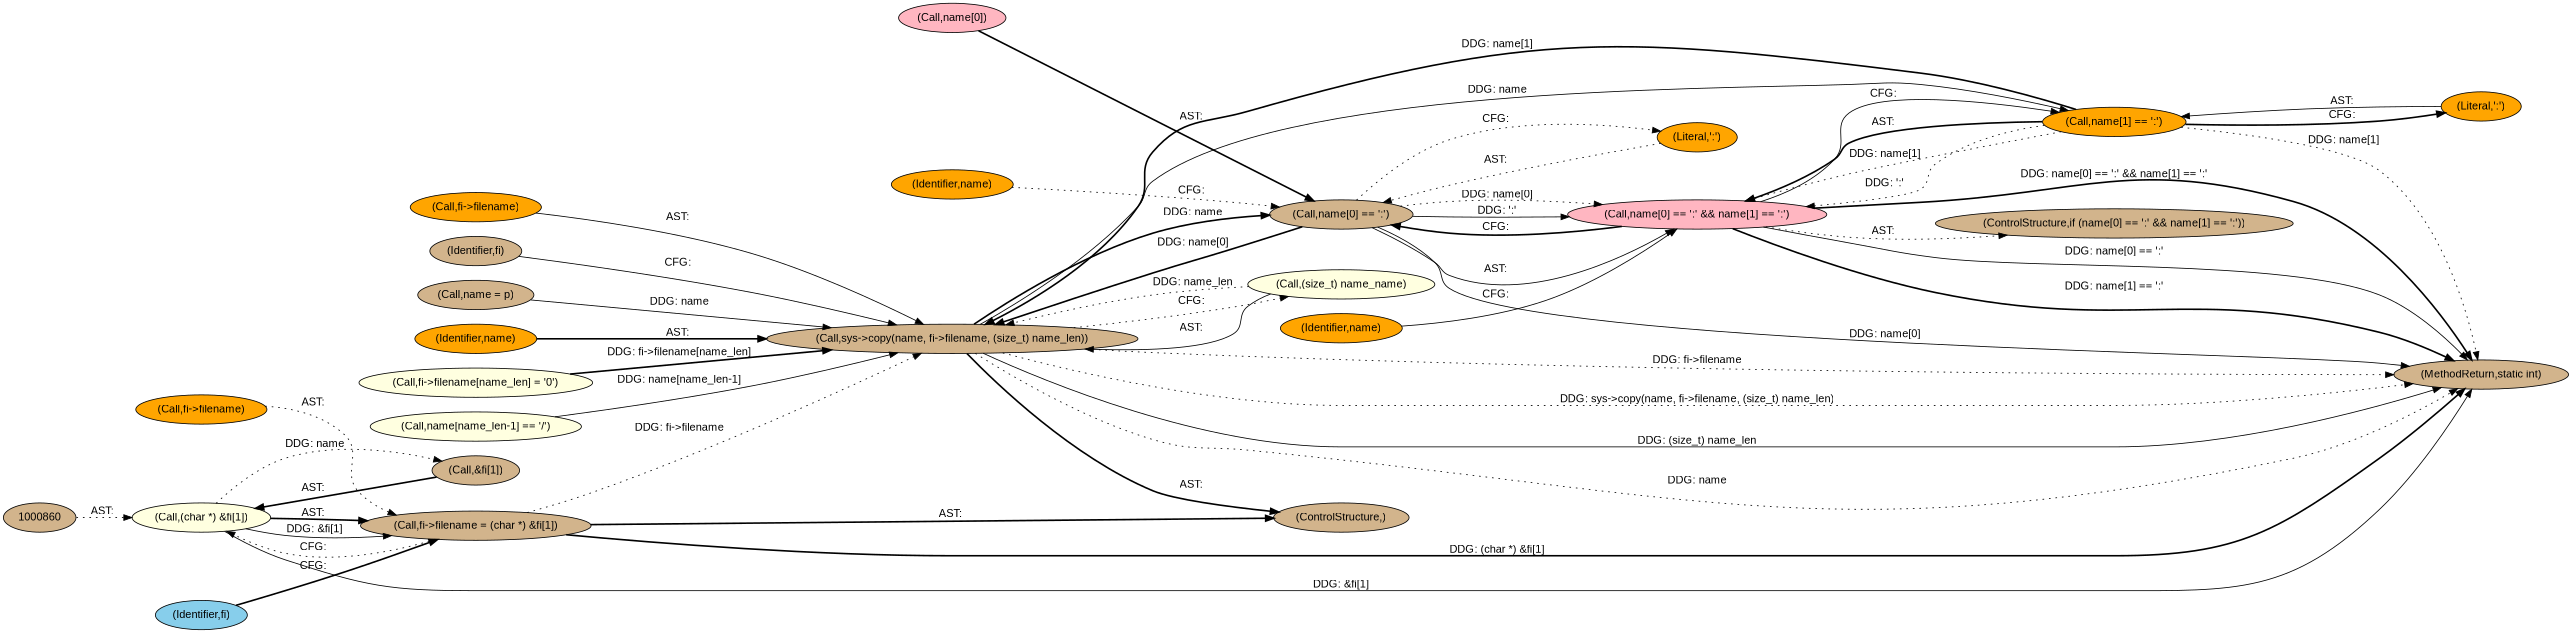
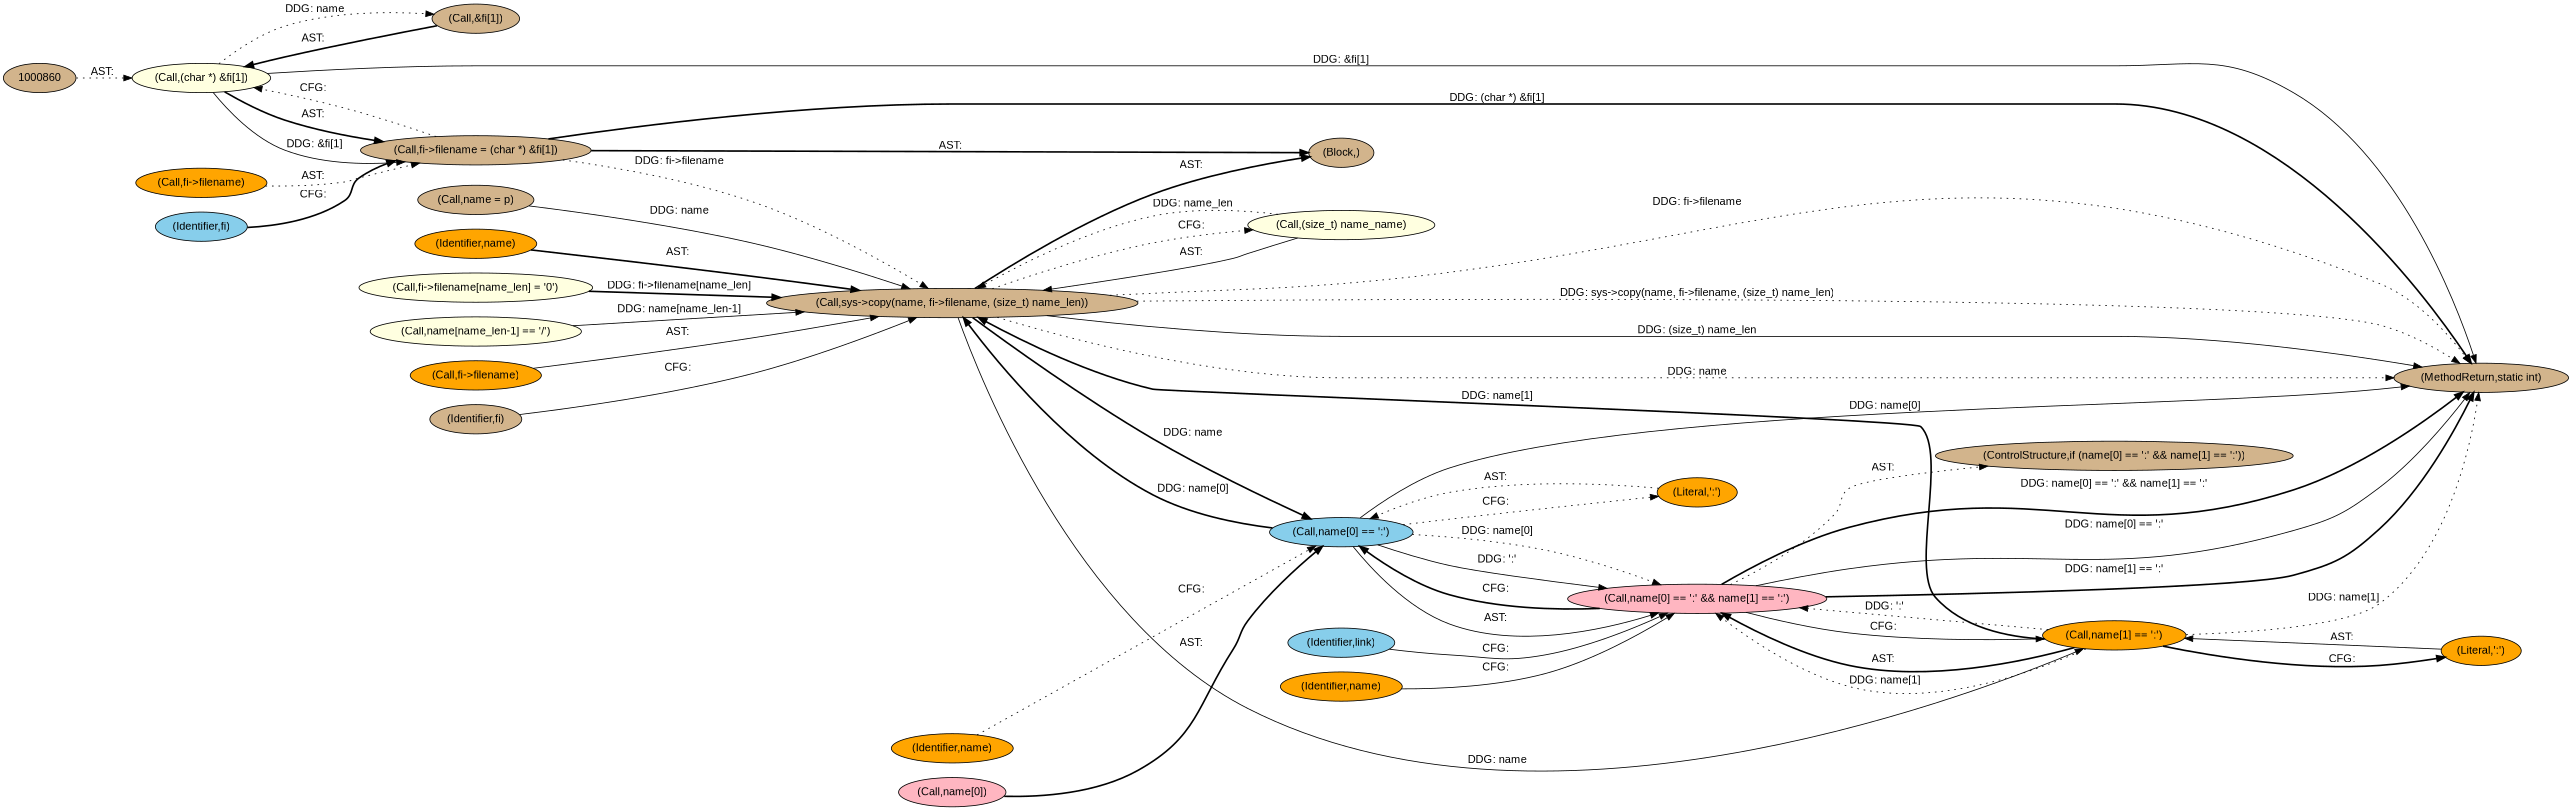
  digraph {
    fontname="Liberation Sans"
    rankdir=LR
    node [fillcolor=tan fontname="Liberation Sans" style=filled]
    edge [fontname="Liberation Sans" style=dotted]
    n1 [fillcolor=lightyellow label="(Call,(char *) &fi[1])"]
    n2 [label="(Call,fi->filename = (char *) &fi[1])"]
    n3 [label="(MethodReturn,static int)"]
    n4 [label="(Call,&fi[1])"]
    n5 [label="(Call,sys->copy(name, fi->filename, (size_t) name_len))"]
-   n6 [label="(ControlStructure,)"]
-   n7 [label="(Call,name[0] == ':')"]
+   n6 [label="(Block,)"]
+   n7 [fillcolor=skyblue label="(Call,name[0] == ':')"]
    n8 [fillcolor=orange label="(Call,name[1] == ':')"]
    n9 [fillcolor=lightyellow label="(Call,(size_t) name_name)"]
    n10 [fillcolor=lightpink label="(Call,name[0] == ':' && name[1] == ':')"]
    n11 [fillcolor=orange label="(Literal,':')"]
    n12 [fillcolor=orange label="(Literal,':')"]
    n13 [label="(ControlStructure,if (name[0] == ':' && name[1] == ':'))"]
+   n14 [fillcolor=skyblue label="(Identifier,link)"]
    n15 [fillcolor=lightpink label="(Call,name[0])"]
    n16 [fillcolor=orange label="(Call,fi->filename)"]
    n17 [label="(Call,name = p)"]
    n18 [fillcolor=orange label="(Identifier,name)"]
    n19 [fillcolor=lightyellow label="(Call,fi->filename[name_len] = '\0')"]
    n20 [fillcolor=orange label="(Identifier,name)"]
    n21 [fillcolor=orange label="(Identifier,name)"]
    n22 [fillcolor=lightyellow label="(Call,name[name_len-1] == '/')"]
    n23 [fillcolor=orange label="(Call,fi->filename)"]
    n24 [fillcolor=skyblue label="(Identifier,fi)"]
    n25 [label="(Identifier,fi)"]
    1000860
    n1 -> n2 [label="AST: " style=bold]
    n1 -> n2 [label="DDG: &fi[1]" style=solid]
    n1 -> n3 [label="DDG: &fi[1]" style=solid]
    n1 -> n4 [label="DDG: name"]
    n2 -> n1 [label="CFG: "]
    n2 -> n3 [label="DDG: (char *) &fi[1]" style=bold]
    n2 -> n5 [label="DDG: fi->filename"]
    n2 -> n6 [label="AST: " style=bold]
    n4 -> n1 [label="AST: " style=bold]
    n5 -> n3 [label="DDG: fi->filename"]
    n5 -> n3 [label="DDG: sys->copy(name, fi->filename, (size_t) name_len)"]
    n5 -> n3 [label="DDG: (size_t) name_len" style=solid]
    n5 -> n3 [label="DDG: name"]
    n5 -> n6 [label="AST: " style=bold]
    n5 -> n7 [label="DDG: name" style=bold]
    n5 -> n8 [label="DDG: name" style=solid]
    n5 -> n9 [label="CFG: "]
    n7 -> n3 [label="DDG: name[0]" style=solid]
    n7 -> n5 [label="DDG: name[0]" style=bold]
    n7 -> n10 [label="AST: " style=solid]
    n7 -> n10 [label="DDG: name[0]"]
    n7 -> n10 [label="DDG: ':'" style=solid]
    n7 -> n11 [label="CFG: "]
    n8 -> n3 [label="DDG: name[1]"]
    n8 -> n5 [label="DDG: name[1]" style=bold]
    n8 -> n10 [label="AST: " style=bold]
    n8 -> n10 [label="DDG: name[1]"]
    n8 -> n10 [label="DDG: ':'"]
    n8 -> n12 [label="CFG: " style=bold]
    n9 -> n5 [label="AST: " style=solid]
    n9 -> n5 [label="DDG: name_len"]
    n10 -> n3 [label="DDG: name[0] == ':' && name[1] == ':'" style=bold]
    n10 -> n3 [label="DDG: name[0] == ':'" style=solid]
    n10 -> n3 [label="DDG: name[1] == ':'" style=bold]
    n10 -> n7 [label="CFG: " style=bold]
    n10 -> n8 [label="CFG: " style=solid]
    n10 -> n13 [label="AST: "]
    n11 -> n7 [label="AST: "]
    n12 -> n8 [label="AST: " style=solid]
+   n14 -> n10 [label="CFG: " style=solid]
    n15 -> n7 [label="AST: " style=bold]
    n16 -> n2 [label="AST: "]
    n17 -> n5 [label="DDG: name" style=solid]
    n18 -> n5 [label="AST: " style=bold]
    n19 -> n5 [label="DDG: fi->filename[name_len]" style=bold]
    n20 -> n10 [label="CFG: " style=solid]
    n21 -> n7 [label="CFG: "]
    n22 -> n5 [label="DDG: name[name_len-1]" style=solid]
    n23 -> n5 [label="AST: " style=solid]
    n24 -> n2 [label="CFG: " style=bold]
    n25 -> n5 [label="CFG: " style=solid]
    1000860 -> n1 [label="AST: "]
  }
